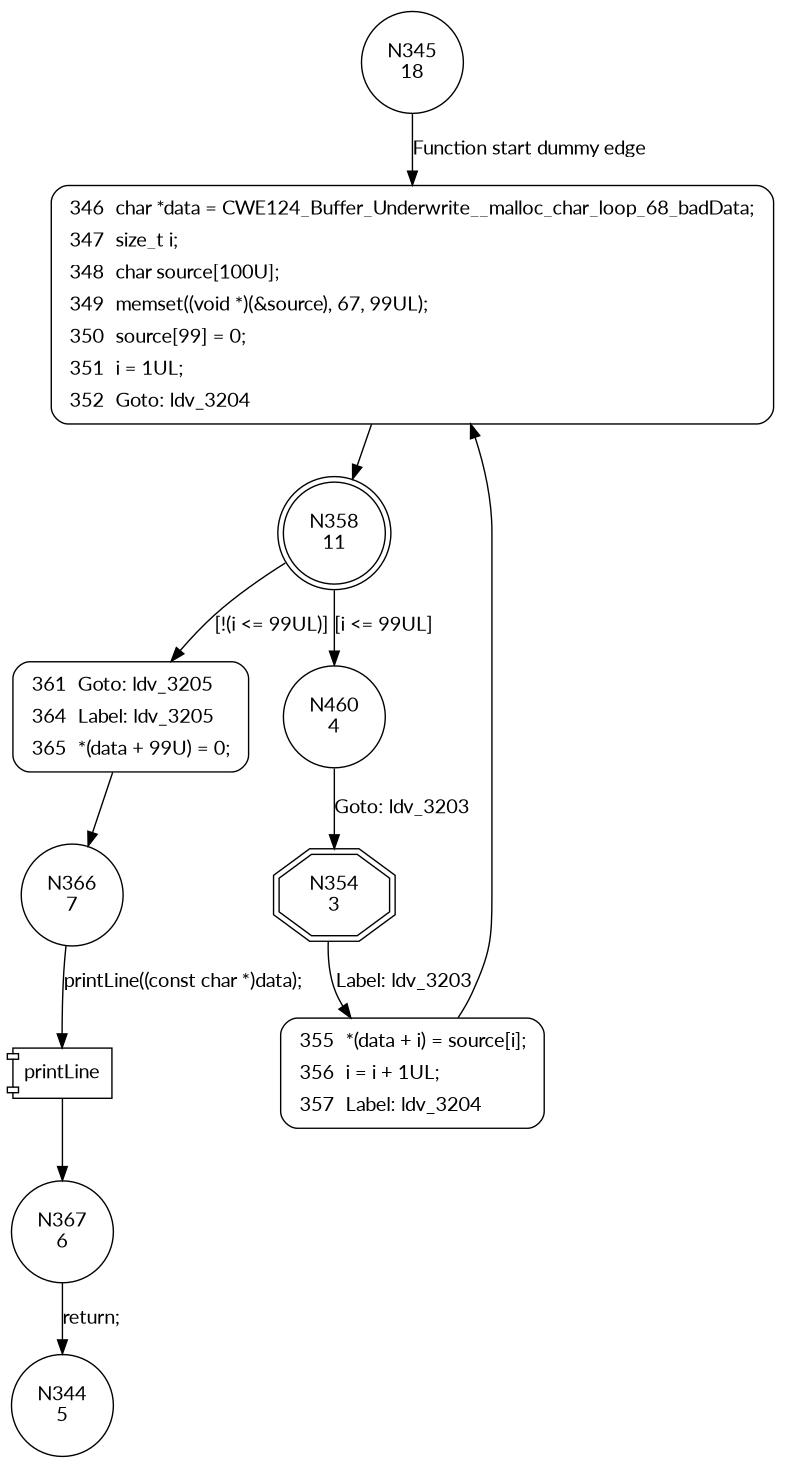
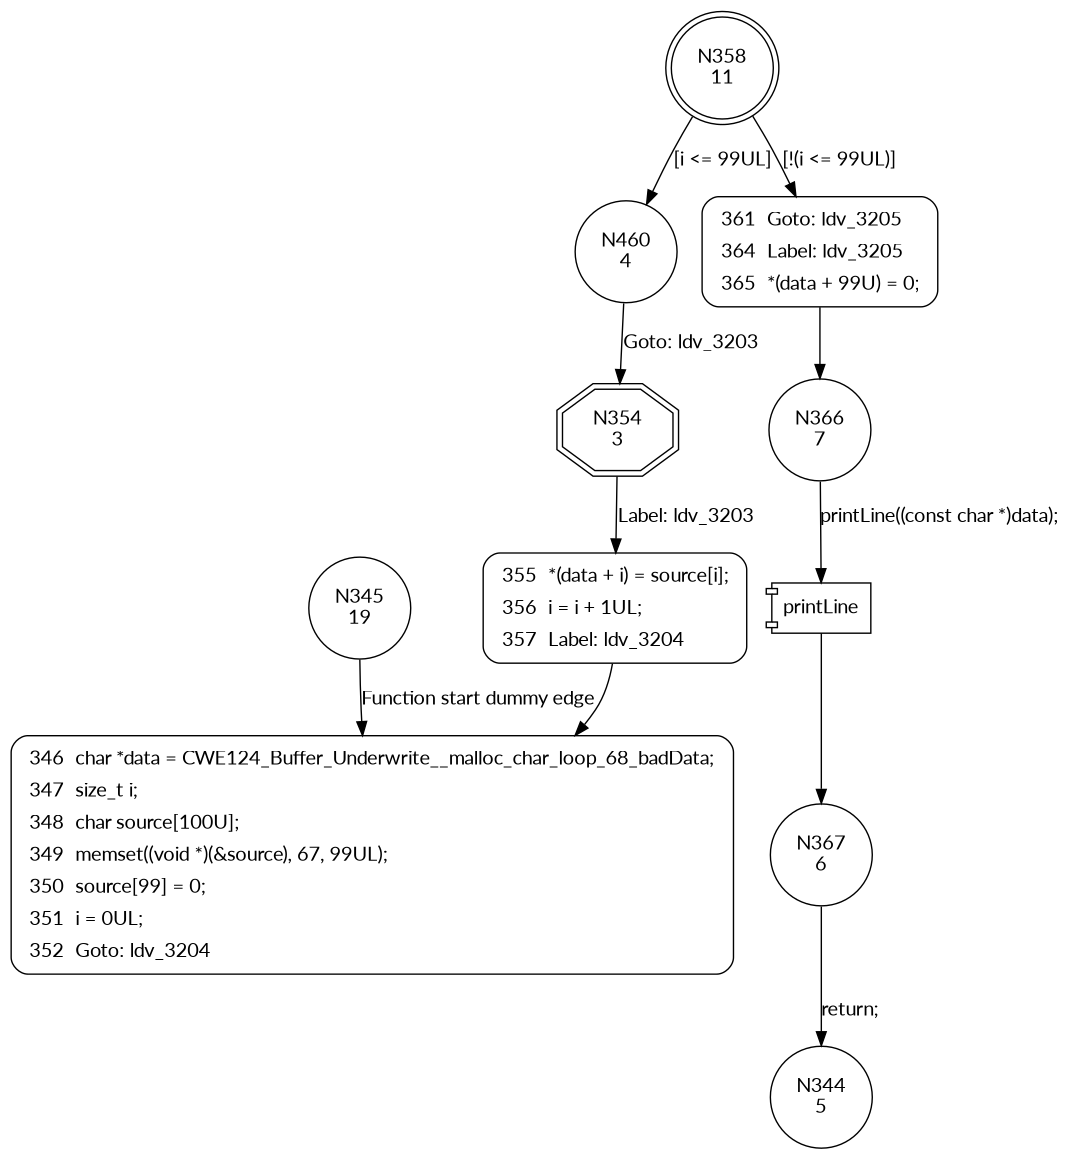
  digraph {
    fontname=Lato
    node [fontname=Lato shape=circle]
    edge [fontname=Lato]
-   n1 [label="N345\n18"]
-   n2 [fillcolor=white label=<<table border="0" cellborder="0" cellpadding="3" bgcolor="white"><tr><td align="right">346</td><td align="left">char *data = CWE124_Buffer_Underwrite__malloc_char_loop_68_badData;</td></tr><tr><td align="right">347</td><td align="left">size_t i;</td></tr><tr><td align="right">348</td><td align="left">char source[100U];</td></tr><tr><td align="right">349</td><td align="left">memset((void *)(&amp;source), 67, 99UL);</td></tr><tr><td align="right">350</td><td align="left">source[99] = 0;</td></tr><tr><td align="right">351</td><td align="left">i = 1UL;</td></tr><tr><td align="right">352</td><td align="left">Goto: ldv_3204</td></tr></table>> penwidth=1 shape=Mrecord style="filled,bold"]
+   n1 [label="N345\n19"]
+   n2 [fillcolor=white label=<<table border="0" cellborder="0" cellpadding="3" bgcolor="white"><tr><td align="right">346</td><td align="left">char *data = CWE124_Buffer_Underwrite__malloc_char_loop_68_badData;</td></tr><tr><td align="right">347</td><td align="left">size_t i;</td></tr><tr><td align="right">348</td><td align="left">char source[100U];</td></tr><tr><td align="right">349</td><td align="left">memset((void *)(&amp;source), 67, 99UL);</td></tr><tr><td align="right">350</td><td align="left">source[99] = 0;</td></tr><tr><td align="right">351</td><td align="left">i = 0UL;</td></tr><tr><td align="right">352</td><td align="left">Goto: ldv_3204</td></tr></table>> penwidth=1 shape=Mrecord style="filled,bold"]
    n3 [label="N358\n11" shape=doublecircle]
    n4 [label="N460\n4"]
    n5 [fillcolor=white label=<<table border="0" cellborder="0" cellpadding="3" bgcolor="white"><tr><td align="right">361</td><td align="left">Goto: ldv_3205</td></tr><tr><td align="right">364</td><td align="left">Label: ldv_3205</td></tr><tr><td align="right">365</td><td align="left">*(data + 99U) = 0;</td></tr></table>> penwidth=1 shape=Mrecord style="filled,bold"]
    n6 [label="N354\n3" shape=doubleoctagon]
    n7 [label="N366\n7"]
    n8 [fillcolor=white label=<<table border="0" cellborder="0" cellpadding="3" bgcolor="white"><tr><td align="right">355</td><td align="left">*(data + i) = source[i];</td></tr><tr><td align="right">356</td><td align="left">i = i + 1UL;</td></tr><tr><td align="right">357</td><td align="left">Label: ldv_3204</td></tr></table>> penwidth=1 shape=Mrecord style="filled,bold"]
    n9 [label=printLine shape=component]
    n10 [label="N367\n6"]
    n11 [label="N344\n5"]
    n1 -> n2 [label="Function start dummy edge"]
-   n2 -> n3
    n3 -> n4 [label="[i <= 99UL]"]
    n3 -> n5 [label="[!(i <= 99UL)]"]
    n4 -> n6 [label="Goto: ldv_3203"]
    n5 -> n7
    n6 -> n8 [label="Label: ldv_3203"]
    n7 -> n9 [label="printLine((const char *)data);"]
    n8 -> n2
    n9 -> n10
    n10 -> n11 [label="return;"]
  }
